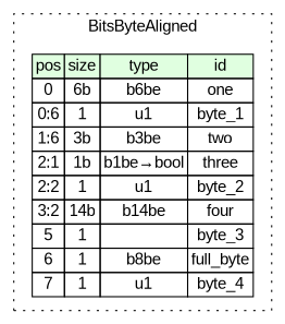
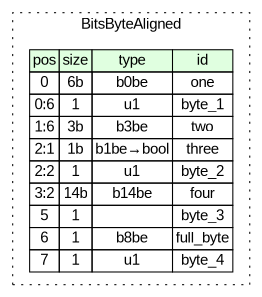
  digraph {
    rankdir=LR
    fontname="Liberation Sans"
-   n1 [label=<<TABLE BORDER="0" CELLBORDER="1" CELLSPACING="0"> 			<TR><TD BGCOLOR="#E0FFE0">pos</TD><TD BGCOLOR="#E0FFE0">size</TD><TD BGCOLOR="#E0FFE0">type</TD><TD BGCOLOR="#E0FFE0">id</TD></TR> 			<TR><TD PORT="one_pos">0</TD><TD PORT="one_size">6b</TD><TD>b6be</TD><TD PORT="one_type">one</TD></TR> 			<TR><TD PORT="byte_1_pos">0:6</TD><TD PORT="byte_1_size">1</TD><TD>u1</TD><TD PORT="byte_1_type">byte_1</TD></TR> 			<TR><TD PORT="two_pos">1:6</TD><TD PORT="two_size">3b</TD><TD>b3be</TD><TD PORT="two_type">two</TD></TR> 			<TR><TD PORT="three_pos">2:1</TD><TD PORT="three_size">1b</TD><TD>b1be→bool</TD><TD PORT="three_type">three</TD></TR> 			<TR><TD PORT="byte_2_pos">2:2</TD><TD PORT="byte_2_size">1</TD><TD>u1</TD><TD PORT="byte_2_type">byte_2</TD></TR> 			<TR><TD PORT="four_pos">3:2</TD><TD PORT="four_size">14b</TD><TD>b14be</TD><TD PORT="four_type">four</TD></TR> 			<TR><TD PORT="byte_3_pos">5</TD><TD PORT="byte_3_size">1</TD><TD></TD><TD PORT="byte_3_type">byte_3</TD></TR> 			<TR><TD PORT="full_byte_pos">6</TD><TD PORT="full_byte_size">1</TD><TD>b8be</TD><TD PORT="full_byte_type">full_byte</TD></TR> 			<TR><TD PORT="byte_4_pos">7</TD><TD PORT="byte_4_size">1</TD><TD>u1</TD><TD PORT="byte_4_type">byte_4</TD></TR> 		</TABLE>> shape=plaintext fontname="Liberation Sans"]
+   n1 [label=<<TABLE BORDER="0" CELLBORDER="1" CELLSPACING="0"> 			<TR><TD BGCOLOR="#E0FFE0">pos</TD><TD BGCOLOR="#E0FFE0">size</TD><TD BGCOLOR="#E0FFE0">type</TD><TD BGCOLOR="#E0FFE0">id</TD></TR> 			<TR><TD PORT="one_pos">0</TD><TD PORT="one_size">6b</TD><TD>b0be</TD><TD PORT="one_type">one</TD></TR> 			<TR><TD PORT="byte_1_pos">0:6</TD><TD PORT="byte_1_size">1</TD><TD>u1</TD><TD PORT="byte_1_type">byte_1</TD></TR> 			<TR><TD PORT="two_pos">1:6</TD><TD PORT="two_size">3b</TD><TD>b3be</TD><TD PORT="two_type">two</TD></TR> 			<TR><TD PORT="three_pos">2:1</TD><TD PORT="three_size">1b</TD><TD>b1be→bool</TD><TD PORT="three_type">three</TD></TR> 			<TR><TD PORT="byte_2_pos">2:2</TD><TD PORT="byte_2_size">1</TD><TD>u1</TD><TD PORT="byte_2_type">byte_2</TD></TR> 			<TR><TD PORT="four_pos">3:2</TD><TD PORT="four_size">14b</TD><TD>b14be</TD><TD PORT="four_type">four</TD></TR> 			<TR><TD PORT="byte_3_pos">5</TD><TD PORT="byte_3_size">1</TD><TD></TD><TD PORT="byte_3_type">byte_3</TD></TR> 			<TR><TD PORT="full_byte_pos">6</TD><TD PORT="full_byte_size">1</TD><TD>b8be</TD><TD PORT="full_byte_type">full_byte</TD></TR> 			<TR><TD PORT="byte_4_pos">7</TD><TD PORT="byte_4_size">1</TD><TD>u1</TD><TD PORT="byte_4_type">byte_4</TD></TR> 		</TABLE>> shape=plaintext fontname="Liberation Sans"]
    subgraph cluster_1 {
      label=BitsByteAligned
      style=dotted
      n1
    }
  }
